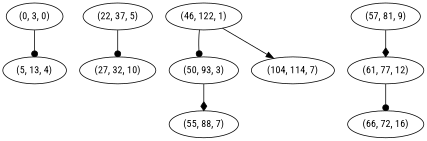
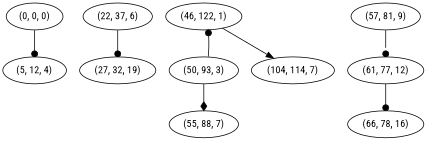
  digraph {
    fontname="Roboto Condensed"
    node [fontname="Roboto Condensed"]
    edge [arrowhead=dot fontname="Roboto Condensed"]
-   "(0, 0, 0)" [label="(0, 3, 0)"]
-   "(5, 12, 4)" [label="(5, 13, 4)"]
-   "(22, 37, 6)" [label="(22, 37, 5)"]
-   "(27, 32, 10)"
+   "(0, 0, 0)"
+   "(5, 12, 4)"
+   "(22, 37, 6)"
+   "(27, 32, 10)" [label="(27, 32, 19)"]
    "(46, 122, 1)"
    "(50, 93, 3)"
    "(104, 114, 7)"
    "(55, 88, 7)"
    "(57, 81, 9)"
    "(61, 77, 12)"
-   "(66, 72, 16)"
+   "(66, 72, 16)" [label="(66, 78, 16)"]
    "(0, 0, 0)" -> "(5, 12, 4)"
    "(22, 37, 6)" -> "(27, 32, 10)"
-   "(46, 122, 1)" -> "(50, 93, 3)"
+   "(50, 93, 3)" -> "(46, 122, 1)"
    "(46, 122, 1)" -> "(104, 114, 7)" [arrowhead=normal]
    "(50, 93, 3)" -> "(55, 88, 7)" [arrowhead=diamond]
-   "(57, 81, 9)" -> "(61, 77, 12)" [arrowhead=diamond]
+   "(57, 81, 9)" -> "(61, 77, 12)"
    "(61, 77, 12)" -> "(66, 72, 16)"
  }
